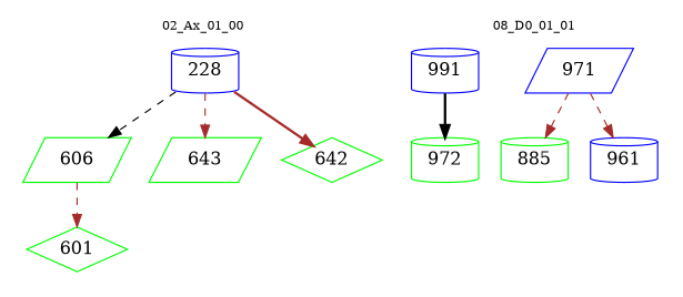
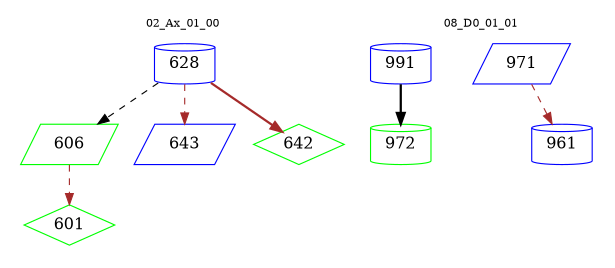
  digraph {
    node [color=blue shape=cylinder]
    edge [color=brown style=dashed]
-   n1 [label=228]
+   n1 [label=628]
    n2 [color=green label=606 shape=parallelogram]
-   n3 [color=green label=643 shape=parallelogram]
+   n3 [label=643 shape=parallelogram]
    n4 [color=green label=642 shape=diamond]
    n5 [color=green label=601 shape=diamond]
    n6 [label=971 shape=parallelogram]
-   n7 [color=green label=885]
    n8 [label=991]
    n9 [label=961]
    n10 [color=green label=972]
    subgraph cluster_1 {
      color=white
      fontsize=10
      label="02_Ax_01_00"
      n1
      n2
      n3
      n4
      n5
    }
    subgraph cluster_2 {
      color=white
      fontsize=10
      label="08_D0_01_01"
      n6
-     n7
      n8
      n9
      n10
    }
    n1 -> n2 [color=black]
    n1 -> n3
    n1 -> n4 [style=bold]
    n2 -> n5
-   n6 -> n7
    n6 -> n9
    n8 -> n10 [color=black style=bold]
  }
